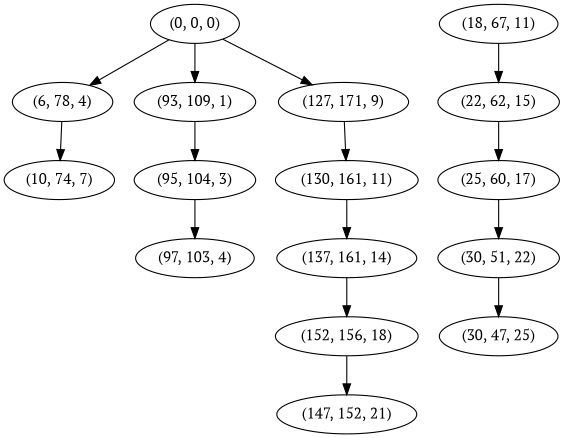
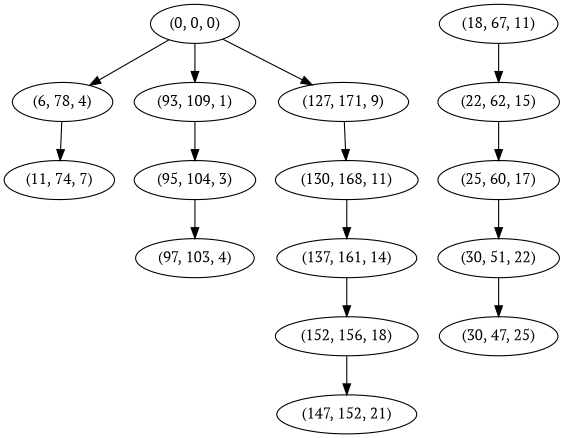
  digraph {
    fontname="PT Serif"
    node [fontname="PT Serif"]
    edge [fontname="PT Serif"]
    "(0, 0, 0)"
    "(6, 78, 4)"
    "(93, 109, 1)"
    "(127, 171, 9)"
-   "(10, 74, 7)"
+   "(10, 74, 7)" [label="(11, 74, 7)"]
    "(95, 104, 3)"
-   "(130, 168, 11)" [label="(130, 161, 11)"]
+   "(130, 168, 11)"
    "(18, 67, 11)"
    "(22, 62, 15)"
    "(25, 60, 17)"
    "(30, 51, 22)"
    n12 [label="(30, 47, 25)"]
    "(97, 103, 4)"
    "(137, 161, 14)"
    n15 [label="(152, 156, 18)"]
    "(147, 152, 21)"
    "(0, 0, 0)" -> "(6, 78, 4)"
    "(0, 0, 0)" -> "(93, 109, 1)"
    "(0, 0, 0)" -> "(127, 171, 9)"
    "(6, 78, 4)" -> "(10, 74, 7)"
    "(93, 109, 1)" -> "(95, 104, 3)"
    "(127, 171, 9)" -> "(130, 168, 11)"
    "(95, 104, 3)" -> "(97, 103, 4)"
    "(130, 168, 11)" -> "(137, 161, 14)"
    "(18, 67, 11)" -> "(22, 62, 15)"
    "(22, 62, 15)" -> "(25, 60, 17)"
    "(25, 60, 17)" -> "(30, 51, 22)"
    "(30, 51, 22)" -> n12
    "(137, 161, 14)" -> n15
    n15 -> "(147, 152, 21)"
  }
